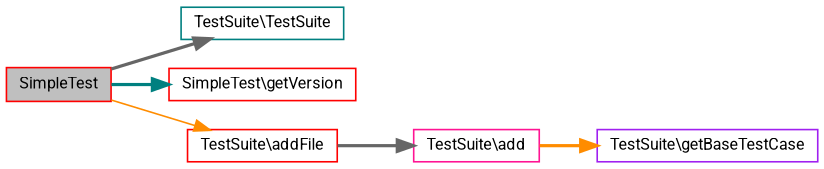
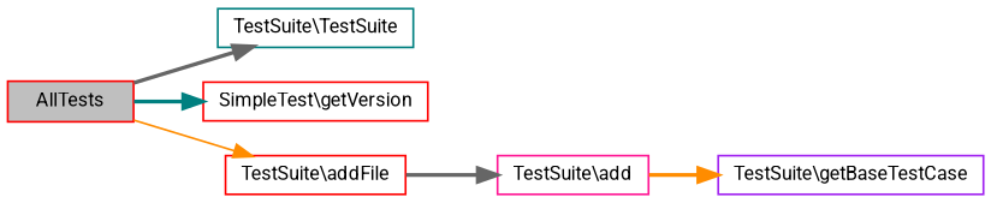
  digraph {
    rankdir=LR
    fontname=Roboto
    node [color=red fillcolor=white fontname=Roboto fontsize=10 shape=record style=filled]
    edge [color=gray40 fontname=Roboto fontsize=10 labelfontname=Helvetica labelfontsize=10 style=bold]
-   n1 [fillcolor=grey75 fontcolor=black height=0.2 label=SimpleTest width=0.4]
+   n1 [fillcolor=grey75 fontcolor=black height=0.2 label=AllTests width=0.4]
    n2 [color=teal height=0.2 label="TestSuite\\TestSuite" width=0.4]
    n3 [height=0.2 label="SimpleTest\\getVersion" width=0.4]
    n4 [height=0.2 label="TestSuite\\addFile" width=0.4]
    n5 [color=deeppink height=0.2 label="TestSuite\\add" width=0.4]
    n6 [color=purple height=0.2 label="TestSuite\\getBaseTestCase" width=0.4]
    n1 -> n2
    n1 -> n3 [color=teal]
    n1 -> n4 [color=darkorange style=solid]
    n4 -> n5
    n5 -> n6 [color=darkorange]
  }
